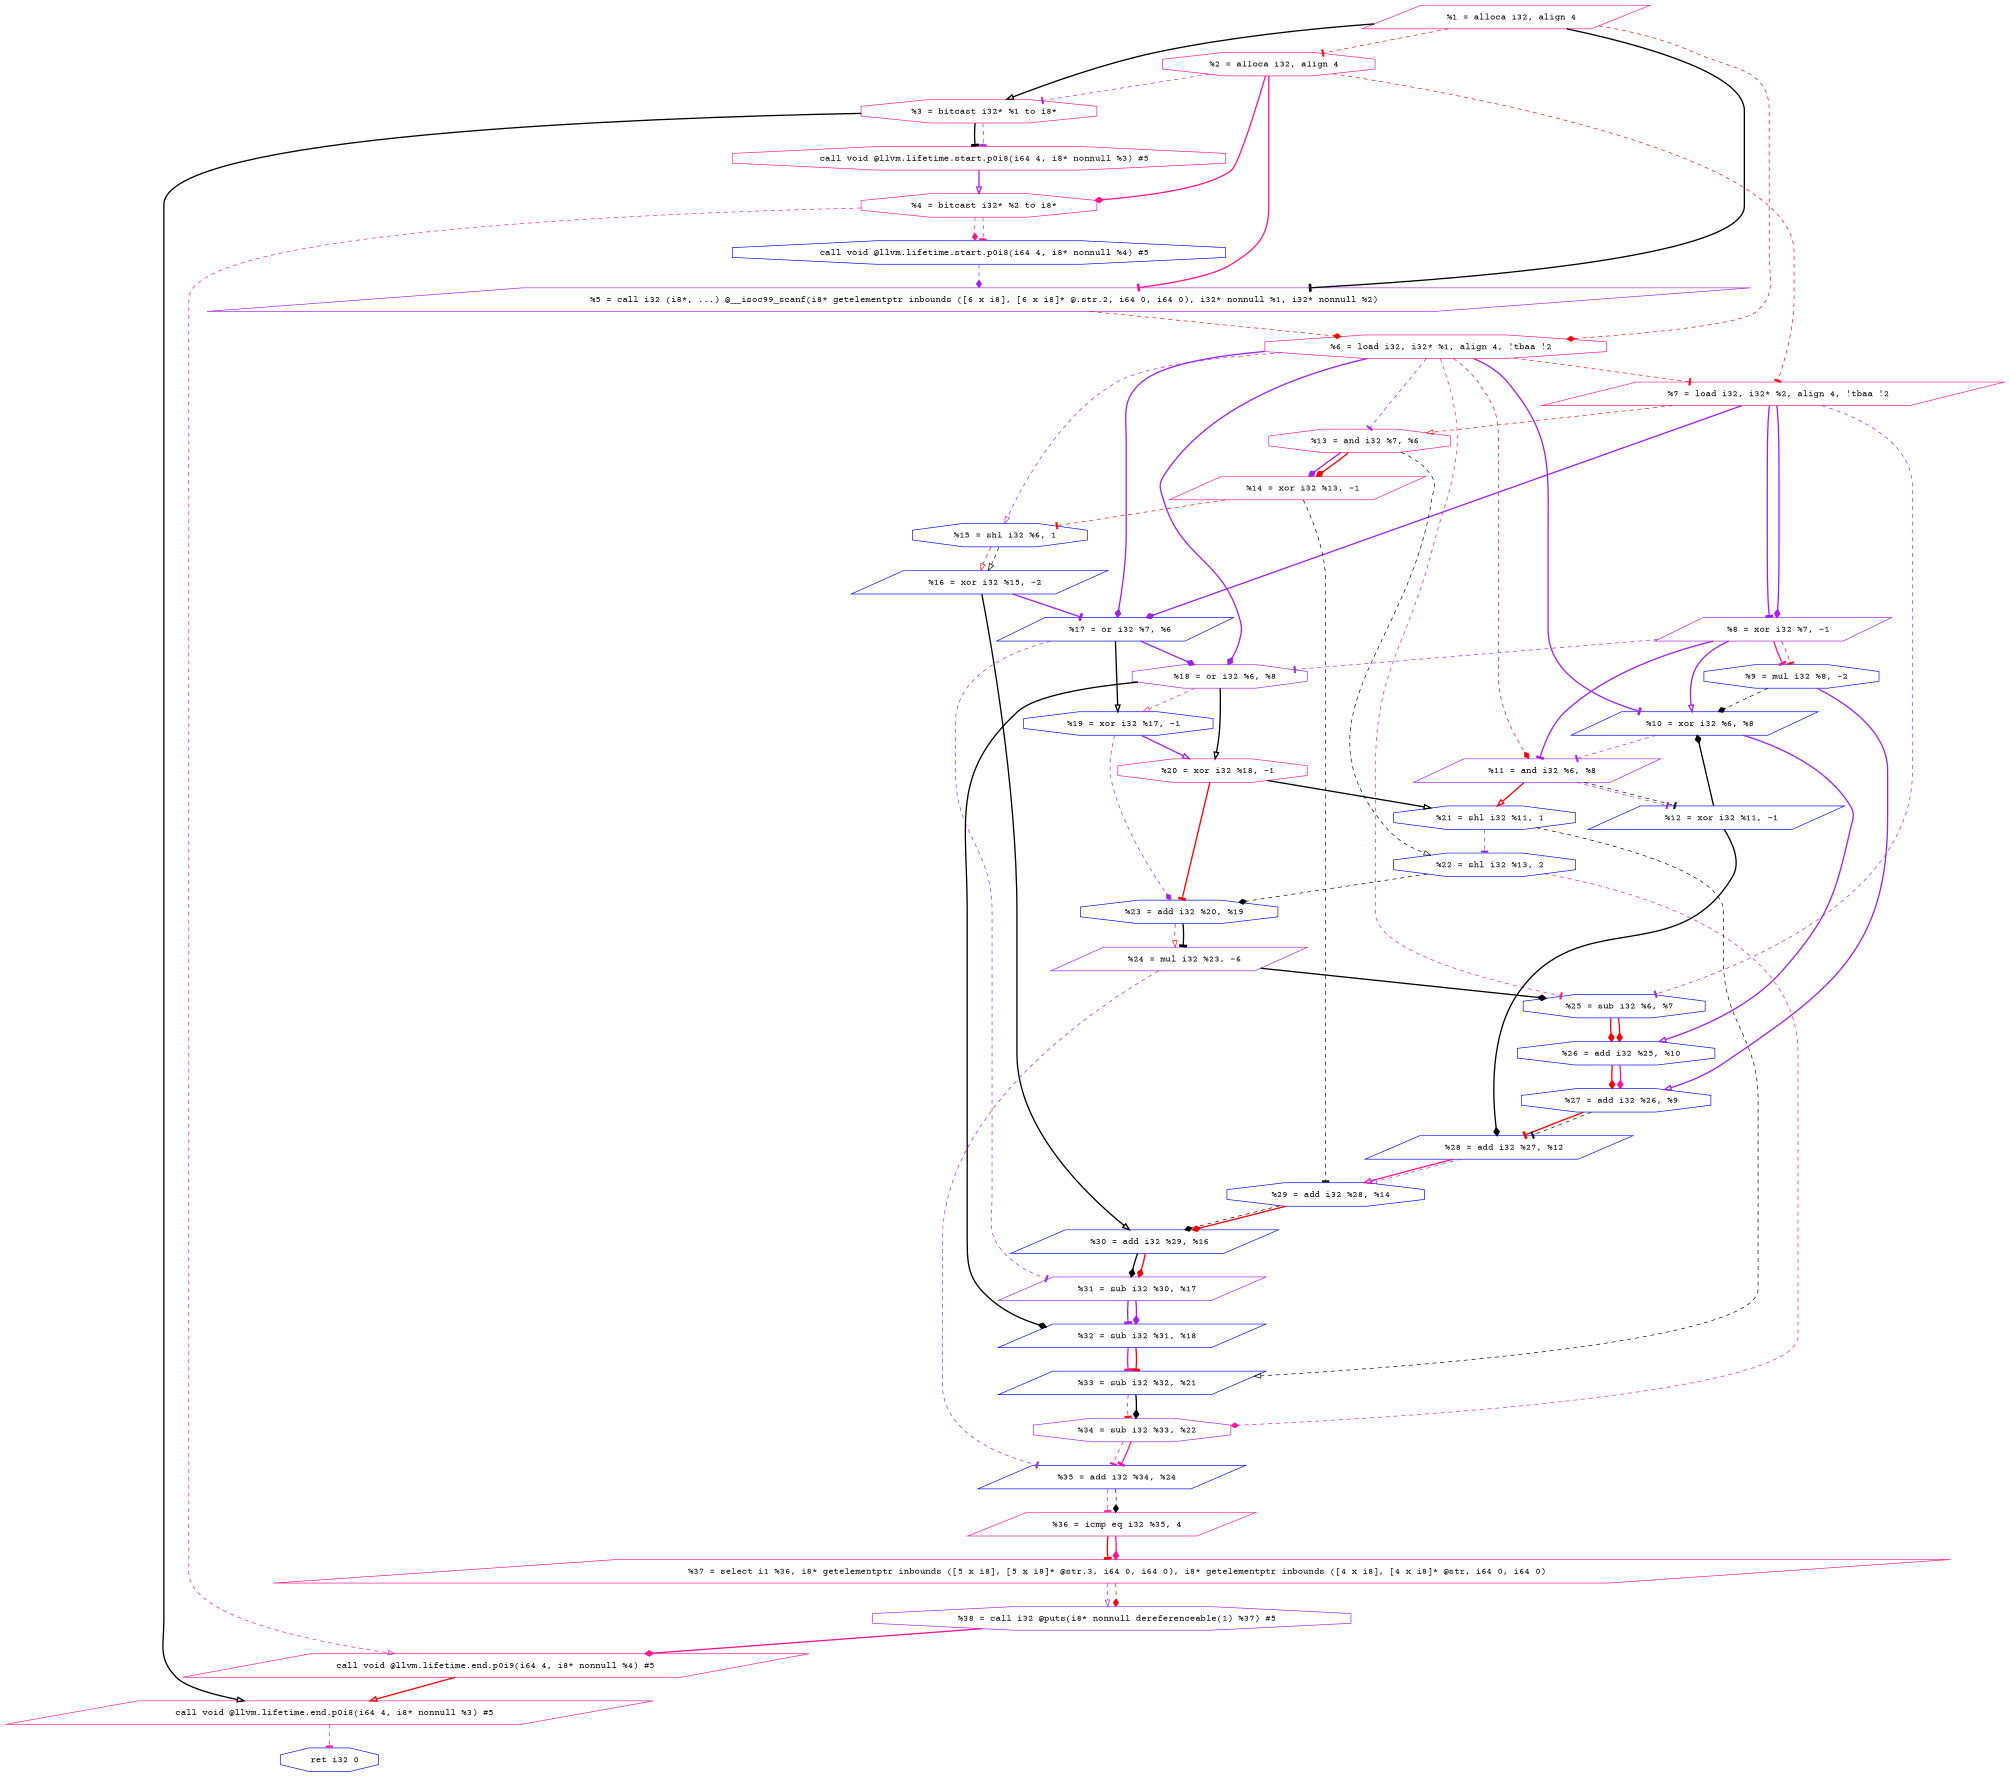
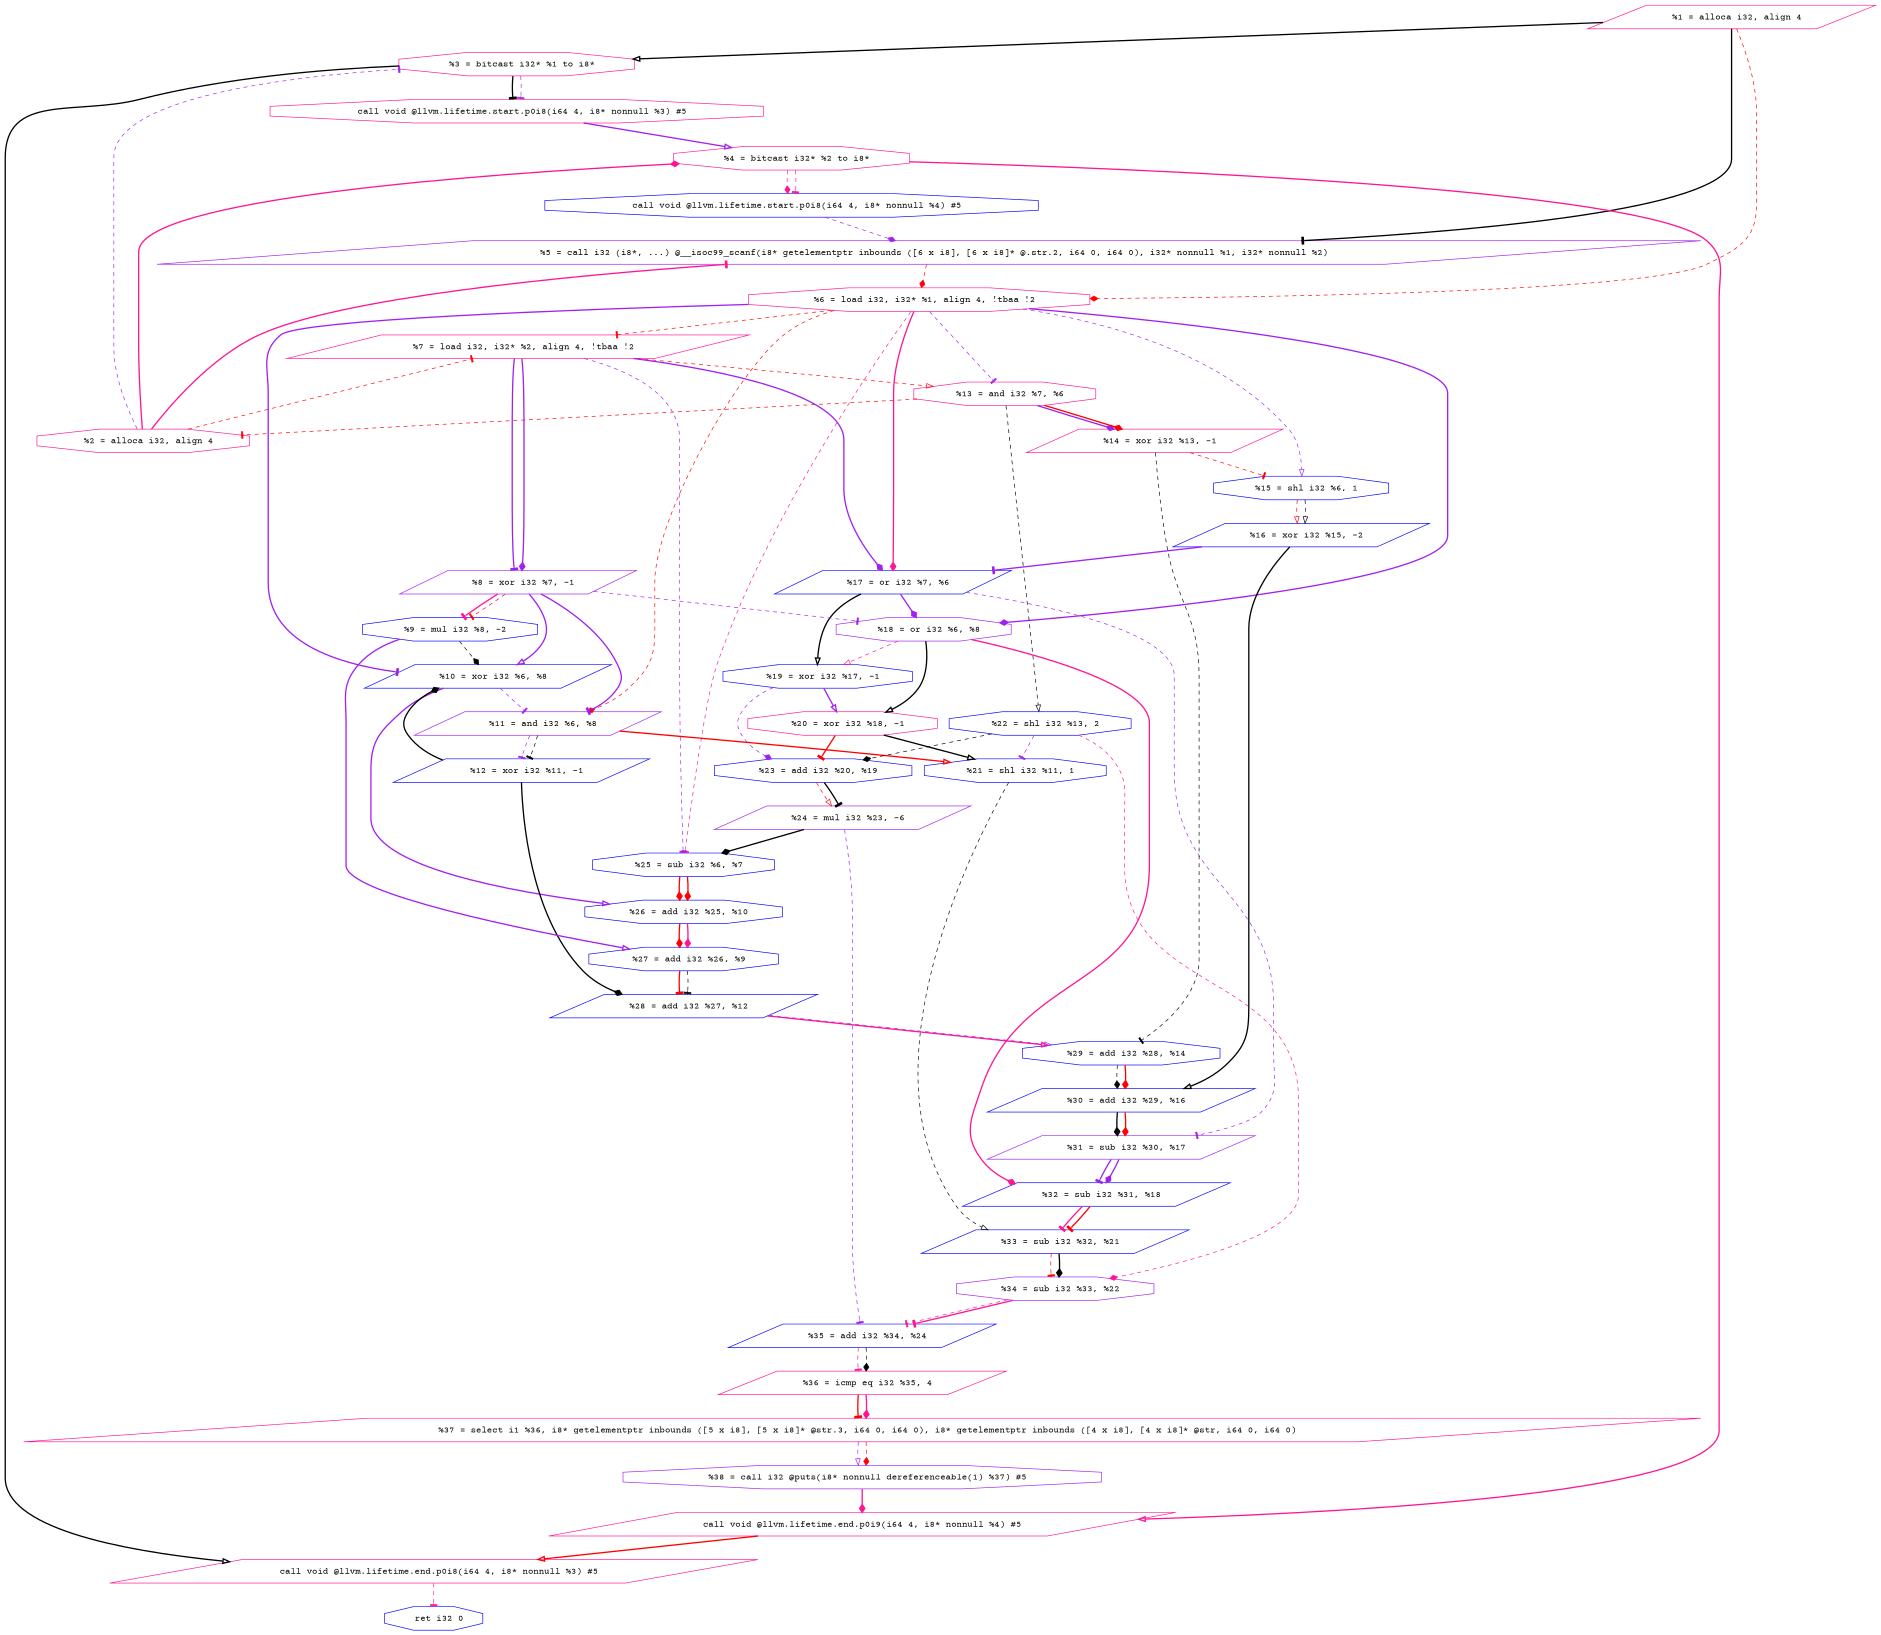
  digraph {
    fontname="Courier Prime"
    node [color=blue fontname="Courier Prime" shape=octagon]
    edge [arrowhead=tee color=purple fontname="Courier Prime" style=bold]
    n1 [color=deeppink label="  %1 = alloca i32, align 4" shape=parallelogram]
    n2 [color=deeppink label="  %2 = alloca i32, align 4"]
    n3 [color=deeppink label="  %3 = bitcast i32* %1 to i8*"]
    n4 [color=purple label="  %5 = call i32 (i8*, ...) @__isoc99_scanf(i8* getelementptr inbounds ([6 x i8], [6 x i8]* @.str.2, i64 0, i64 0), i32* nonnull %1, i32* nonnull %2)" shape=parallelogram]
    n5 [color=deeppink label="  %6 = load i32, i32* %1, align 4, !tbaa !2"]
    n6 [color=deeppink label="  %4 = bitcast i32* %2 to i8*"]
    n7 [color=deeppink label="  %7 = load i32, i32* %2, align 4, !tbaa !2" shape=parallelogram]
    n8 [color=deeppink label="  call void @llvm.lifetime.start.p0i8(i64 4, i8* nonnull %3) #5"]
    n9 [color=deeppink label="  call void @llvm.lifetime.end.p0i8(i64 4, i8* nonnull %3) #5" shape=parallelogram]
    n10 [label="  %10 = xor i32 %6, %8" shape=parallelogram]
    n11 [color=purple label="  %11 = and i32 %6, %8" shape=parallelogram]
    n12 [color=deeppink label="  %13 = and i32 %7, %6"]
    n13 [label="  %15 = shl i32 %6, 1"]
    n14 [label="  %17 = or i32 %7, %6" shape=parallelogram]
    n15 [color=purple label="  %18 = or i32 %6, %8"]
    n16 [label="  %25 = sub i32 %6, %7"]
    n17 [label="  call void @llvm.lifetime.start.p0i8(i64 4, i8* nonnull %4) #5"]
    n18 [color=deeppink label="call void @llvm.lifetime.end.p0i9(i64 4, i8* nonnull %4) #5" shape=parallelogram]
    n19 [color=purple label="  %8 = xor i32 %7, -1" shape=parallelogram]
    n20 [label="  ret i32 0"]
    n21 [label="  %26 = add i32 %25, %10"]
    n22 [label="  %12 = xor i32 %11, -1" shape=parallelogram]
    n23 [label="  %21 = shl i32 %11, 1"]
    n24 [color=deeppink label="  %14 = xor i32 %13, -1" shape=parallelogram]
    n25 [label="  %22 = shl i32 %13, 2"]
    n26 [label="  %16 = xor i32 %15, -2" shape=parallelogram]
    n27 [label="  %19 = xor i32 %17, -1"]
    n28 [color=purple label="  %31 = sub i32 %30, %17" shape=parallelogram]
    n29 [color=deeppink label="  %20 = xor i32 %18, -1"]
    n30 [label="  %32 = sub i32 %31, %18" shape=parallelogram]
    n31 [label="  %9 = mul i32 %8, -2"]
    n32 [label="  %27 = add i32 %26, %9"]
    n33 [label="  %28 = add i32 %27, %12" shape=parallelogram]
    n34 [label="  %33 = sub i32 %32, %21" shape=parallelogram]
    n35 [label="  %29 = add i32 %28, %14"]
    n36 [label="  %23 = add i32 %20, %19"]
    n37 [color=purple label="  %34 = sub i32 %33, %22"]
    n38 [label="  %30 = add i32 %29, %16" shape=parallelogram]
    n39 [color=purple label="  %24 = mul i32 %23, -6" shape=parallelogram]
    n40 [label="  %35 = add i32 %34, %24" shape=parallelogram]
    n41 [color=deeppink label="  %36 = icmp eq i32 %35, 4" shape=parallelogram]
    n42 [color=deeppink label="  %37 = select i1 %36, i8* getelementptr inbounds ([5 x i8], [5 x i8]* @str.3, i64 0, i64 0), i8* getelementptr inbounds ([4 x i8], [4 x i8]* @str, i64 0, i64 0)" shape=parallelogram]
    n43 [color=purple label="  %38 = call i32 @puts(i8* nonnull dereferenceable(1) %37) #5"]
-   n1 -> n2 [color=red style=dashed]
+   n12 -> n2 [color=red style=dashed]
    n1 -> n3 [arrowhead=onormal color=black]
    n1 -> n4 [color=black]
    n1 -> n5 [arrowhead=diamond color=red style=dashed]
    n2 -> n3 [style=dashed]
    n2 -> n4 [color=deeppink]
    n2 -> n6 [arrowhead=diamond color=deeppink]
    n2 -> n7 [color=red style=dashed]
    n3 -> n8 [color=black]
    n3 -> n8 [style=dashed]
    n3 -> n9 [arrowhead=onormal color=black]
    n4 -> n5 [arrowhead=diamond color=red style=dashed]
    n5 -> n7 [color=red style=dashed]
    n5 -> n10
    n5 -> n11 [arrowhead=diamond color=red style=dashed]
    n5 -> n12 [style=dashed]
    n5 -> n13 [arrowhead=onormal style=dashed]
-   n5 -> n14 [arrowhead=diamond]
+   n5 -> n14 [arrowhead=diamond color=deeppink]
    n5 -> n15 [arrowhead=diamond]
    n5 -> n16 [color=deeppink style=dashed]
    n6 -> n17 [arrowhead=diamond color=deeppink style=dashed]
    n6 -> n17 [color=deeppink style=dashed]
-   n6 -> n18 [arrowhead=onormal color=deeppink style=dashed]
+   n6 -> n18 [arrowhead=onormal color=deeppink]
    n7 -> n12 [arrowhead=onormal color=red style=dashed]
    n7 -> n14 [arrowhead=diamond]
    n7 -> n16 [style=dashed]
    n7 -> n19
    n7 -> n19 [arrowhead=diamond]
    n8 -> n6 [arrowhead=onormal]
    n9 -> n20 [color=deeppink style=dashed]
    n10 -> n11 [style=dashed]
    n10 -> n21 [arrowhead=onormal]
    n11 -> n22 [style=dashed]
    n11 -> n22 [color=black style=dashed]
    n11 -> n23 [arrowhead=onormal color=red]
    n12 -> n24 [arrowhead=diamond]
    n12 -> n24 [arrowhead=diamond color=red]
    n12 -> n25 [arrowhead=onormal color=black style=dashed]
    n13 -> n26 [arrowhead=onormal color=red style=dashed]
    n13 -> n26 [arrowhead=onormal color=black style=dashed]
    n14 -> n15 [arrowhead=diamond]
    n14 -> n27 [arrowhead=onormal color=black]
    n14 -> n28 [style=dashed]
    n15 -> n27 [arrowhead=onormal color=deeppink style=dashed]
    n15 -> n29 [arrowhead=onormal color=black]
-   n15 -> n30 [arrowhead=diamond color=black]
+   n15 -> n30 [arrowhead=diamond color=deeppink]
    n16 -> n21 [arrowhead=diamond color=red]
    n16 -> n21 [arrowhead=diamond color=red]
    n17 -> n4 [arrowhead=diamond style=dashed]
    n18 -> n9 [arrowhead=onormal color=red]
    n19 -> n10 [arrowhead=onormal]
    n19 -> n11
    n19 -> n15 [style=dashed]
    n19 -> n31 [color=deeppink]
    n19 -> n31 [color=red style=dashed]
    n21 -> n32 [arrowhead=diamond color=red]
    n21 -> n32 [arrowhead=diamond color=deeppink]
    n22 -> n10 [arrowhead=diamond color=black]
    n22 -> n33 [arrowhead=diamond color=black]
-   n23 -> n25 [style=dashed]
+   n25 -> n23 [style=dashed]
    n23 -> n34 [arrowhead=onormal color=black style=dashed]
    n24 -> n13 [color=red style=dashed]
    n24 -> n35 [color=black style=dashed]
    n25 -> n36 [arrowhead=diamond color=black style=dashed]
    n25 -> n37 [arrowhead=diamond color=deeppink style=dashed]
    n26 -> n14
    n26 -> n38 [arrowhead=onormal color=black]
    n27 -> n29 [arrowhead=onormal]
    n27 -> n36 [arrowhead=diamond style=dashed]
    n28 -> n30
    n28 -> n30 [arrowhead=diamond]
    n29 -> n23 [arrowhead=onormal color=black]
    n29 -> n36 [color=red]
    n30 -> n34 [color=deeppink]
    n30 -> n34 [color=red]
    n31 -> n10 [arrowhead=diamond color=black style=dashed]
    n31 -> n32 [arrowhead=onormal]
    n32 -> n33 [color=red]
    n32 -> n33 [color=black style=dashed]
    n33 -> n35 [arrowhead=onormal color=deeppink]
    n33 -> n35 [arrowhead=onormal style=dashed]
    n34 -> n37 [color=red style=dashed]
    n34 -> n37 [arrowhead=diamond color=black]
    n35 -> n38 [arrowhead=diamond color=black style=dashed]
    n35 -> n38 [arrowhead=diamond color=red]
    n36 -> n39 [arrowhead=onormal color=red style=dashed]
    n36 -> n39 [color=black]
    n37 -> n40 [color=deeppink style=dashed]
    n37 -> n40 [color=deeppink]
    n38 -> n28 [arrowhead=diamond color=black]
    n38 -> n28 [arrowhead=diamond color=red]
    n39 -> n16 [arrowhead=diamond color=black]
    n39 -> n40 [style=dashed]
    n40 -> n41 [color=deeppink style=dashed]
    n40 -> n41 [arrowhead=diamond color=black style=dashed]
    n41 -> n42 [color=red]
    n41 -> n42 [arrowhead=diamond color=deeppink]
    n42 -> n43 [arrowhead=onormal style=dashed]
    n42 -> n43 [arrowhead=diamond color=red style=dashed]
    n43 -> n18 [arrowhead=diamond color=deeppink]
  }
